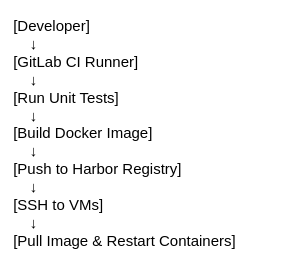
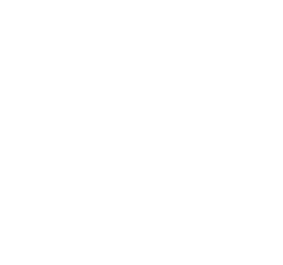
  <mxCell id="0" />
  <mxCell id="1" parent="0" />
- <mxCell id="2" value="[Developer]&#10;    ↓&#10;[GitLab CI Runner]&#10;    ↓&#10;[Run Unit Tests]&#10;    ↓&#10;[Build Docker Image]&#10;    ↓&#10;[Push to Harbor Registry]&#10;    ↓&#10;[SSH to VMs]&#10;    ↓&#10;[Pull Image &amp; Restart Containers]" style="text;whiteSpace=wrap;fontSize=25;" vertex="1" parent="1"><mxGeometry x="20" y="20" width="430" height="400" as="geometry" /></mxCell>
